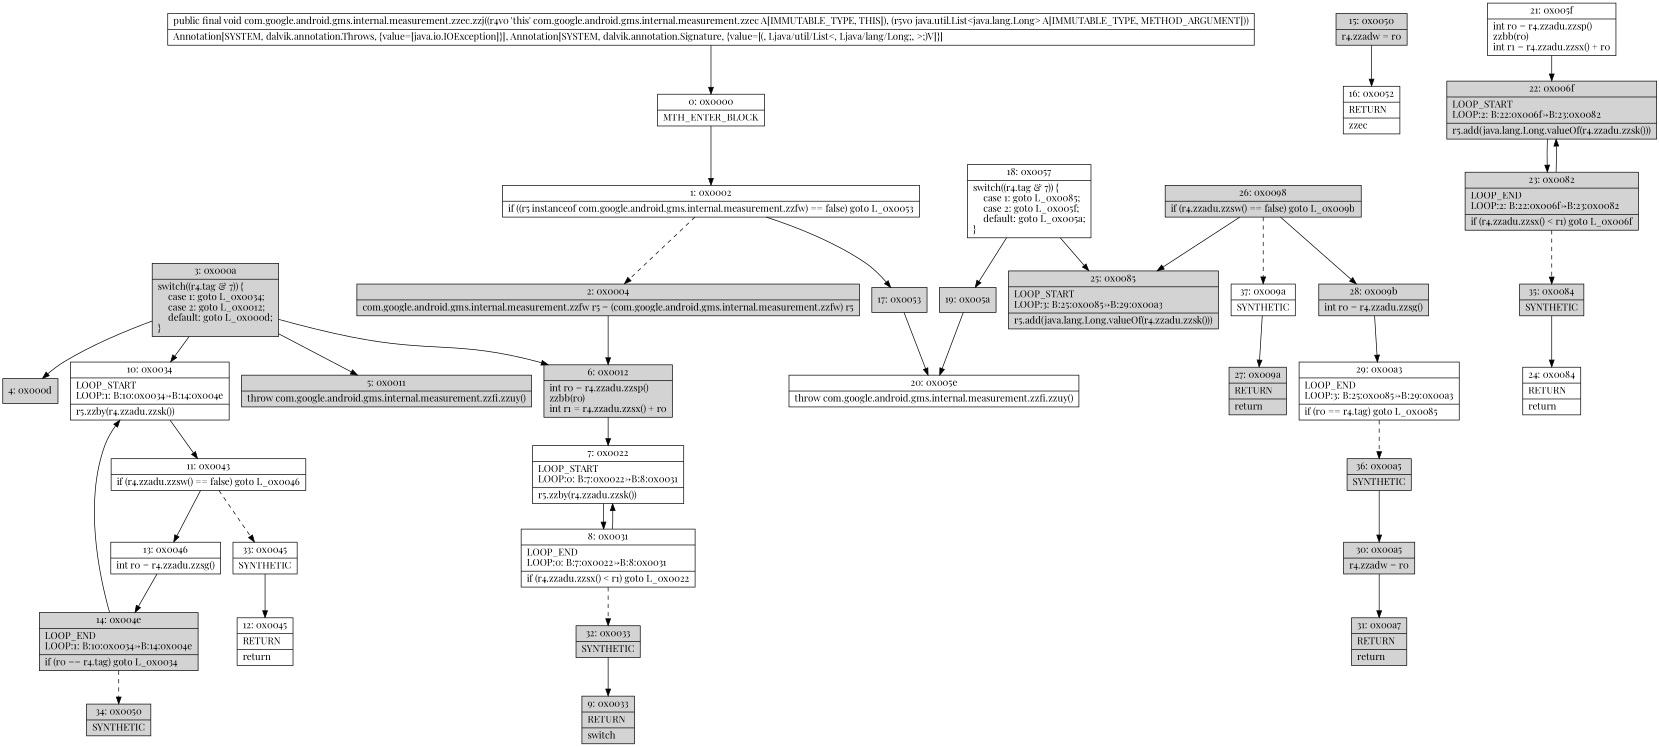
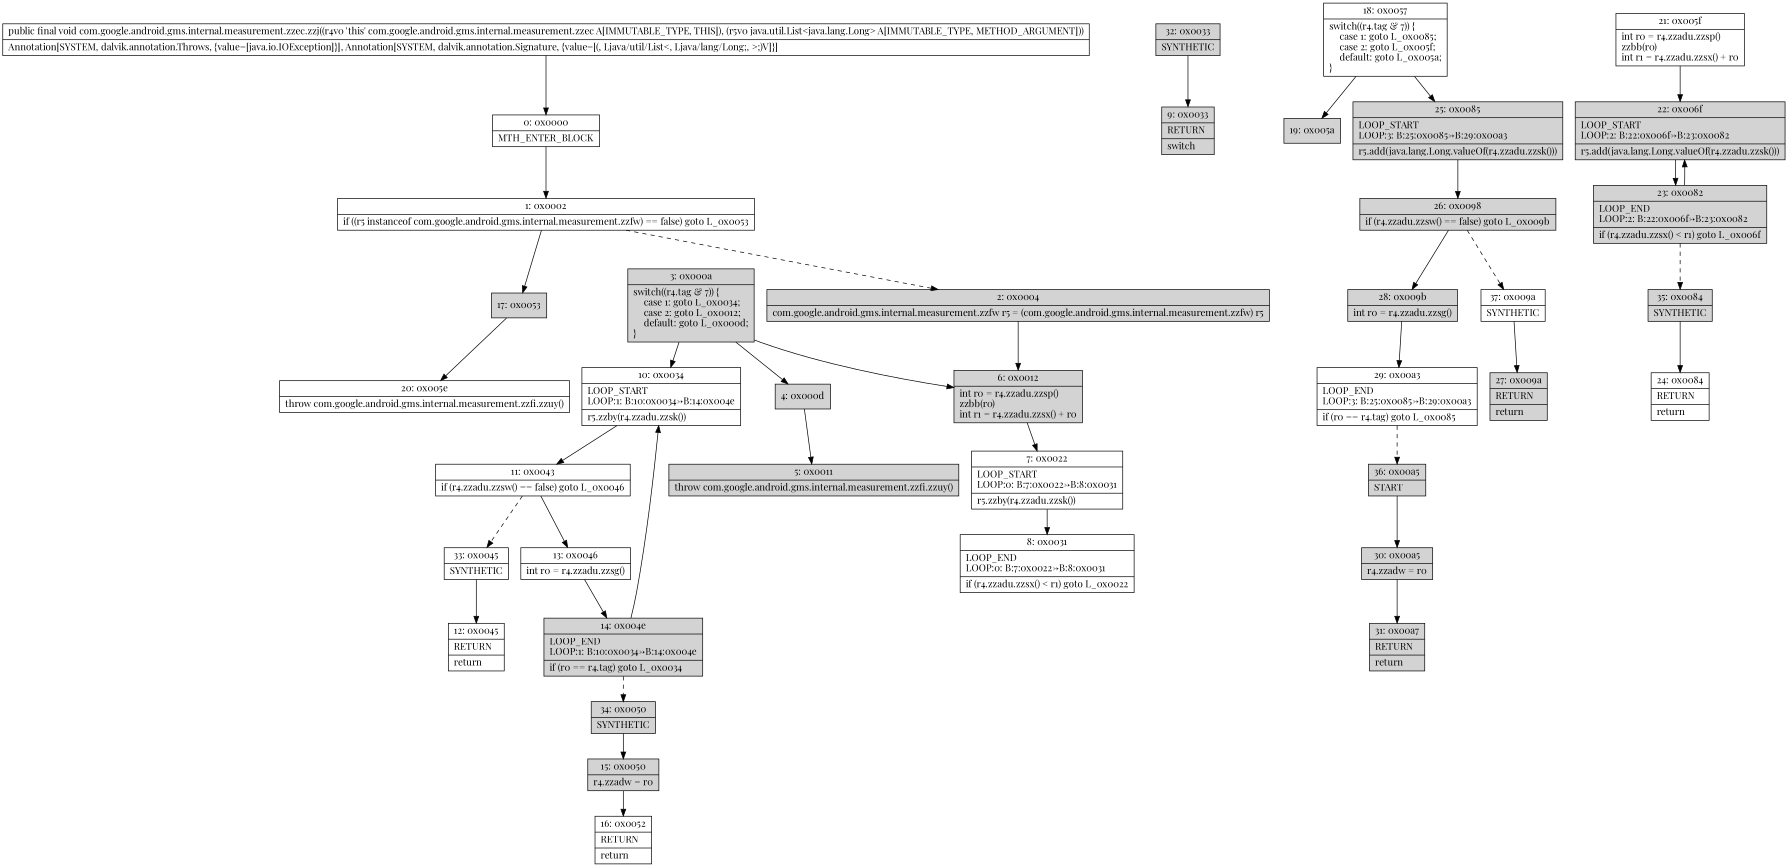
  digraph {
    fontname="Playfair Display"
    node [fillcolor=lightgrey fontname="Playfair Display" shape=record style=filled]
    edge [fontname="Playfair Display"]
    n1 [fillcolor=white label="{0\:\ 0x0000|MTH_ENTER_BLOCK\l}"]
    n2 [fillcolor=white label="{1\:\ 0x0002|if ((r5 instanceof com.google.android.gms.internal.measurement.zzfw) == false) goto L_0x0053\l}"]
    n3 [label="{2\:\ 0x0004|com.google.android.gms.internal.measurement.zzfw r5 = (com.google.android.gms.internal.measurement.zzfw) r5\l}"]
    n4 [label="{17\:\ 0x0053}"]
    n5 [label="{6\:\ 0x0012|int r0 = r4.zzadu.zzsp()\lzzbb(r0)\lint r1 = r4.zzadu.zzsx() + r0\l}"]
    n6 [fillcolor=white label="{20\:\ 0x005e|throw com.google.android.gms.internal.measurement.zzfi.zzuy()\l}"]
    n7 [label="{3\:\ 0x000a|switch((r4.tag & 7)) \{\l    case 1: goto L_0x0034;\l    case 2: goto L_0x0012;\l    default: goto L_0x000d;\l\}\l}"]
    n8 [label="{4\:\ 0x000d}"]
    n9 [fillcolor=white label="{10\:\ 0x0034|LOOP_START\lLOOP:1: B:10:0x0034\-\>B:14:0x004e\l|r5.zzby(r4.zzadu.zzsk())\l}"]
    n10 [label="{5\:\ 0x0011|throw com.google.android.gms.internal.measurement.zzfi.zzuy()\l}"]
    n11 [fillcolor=white label="{7\:\ 0x0022|LOOP_START\lLOOP:0: B:7:0x0022\-\>B:8:0x0031\l|r5.zzby(r4.zzadu.zzsk())\l}"]
    n12 [fillcolor=white label="{11\:\ 0x0043|if (r4.zzadu.zzsw() == false) goto L_0x0046\l}"]
    n13 [fillcolor=white label="{8\:\ 0x0031|LOOP_END\lLOOP:0: B:7:0x0022\-\>B:8:0x0031\l|if (r4.zzadu.zzsx() \< r1) goto L_0x0022\l}"]
    n14 [label="{32\:\ 0x0033|SYNTHETIC\l}"]
    n15 [label="{9\:\ 0x0033|RETURN\l|switch\l}"]
    n16 [fillcolor=white label="{13\:\ 0x0046|int r0 = r4.zzadu.zzsg()\l}"]
    n17 [fillcolor=white label="{33\:\ 0x0045|SYNTHETIC\l}"]
    n18 [label="{14\:\ 0x004e|LOOP_END\lLOOP:1: B:10:0x0034\-\>B:14:0x004e\l|if (r0 == r4.tag) goto L_0x0034\l}"]
    n19 [fillcolor=white label="{12\:\ 0x0045|RETURN\l|return\l}"]
    n20 [label="{34\:\ 0x0050|SYNTHETIC\l}"]
    n21 [label="{15\:\ 0x0050|r4.zzadw = r0\l}"]
-   n22 [fillcolor=white label="{16\:\ 0x0052|RETURN\l|zzec\l}"]
+   n22 [fillcolor=white label="{16\:\ 0x0052|RETURN\l|return\l}"]
    n23 [fillcolor=white label="{18\:\ 0x0057|switch((r4.tag & 7)) \{\l    case 1: goto L_0x0085;\l    case 2: goto L_0x005f;\l    default: goto L_0x005a;\l\}\l}"]
    n24 [label="{19\:\ 0x005a}"]
    n25 [label="{25\:\ 0x0085|LOOP_START\lLOOP:3: B:25:0x0085\-\>B:29:0x00a3\l|r5.add(java.lang.Long.valueOf(r4.zzadu.zzsk()))\l}"]
    n26 [fillcolor=white label="{21\:\ 0x005f|int r0 = r4.zzadu.zzsp()\lzzbb(r0)\lint r1 = r4.zzadu.zzsx() + r0\l}"]
    n27 [label="{22\:\ 0x006f|LOOP_START\lLOOP:2: B:22:0x006f\-\>B:23:0x0082\l|r5.add(java.lang.Long.valueOf(r4.zzadu.zzsk()))\l}"]
    n28 [label="{26\:\ 0x0098|if (r4.zzadu.zzsw() == false) goto L_0x009b\l}"]
    n29 [label="{23\:\ 0x0082|LOOP_END\lLOOP:2: B:22:0x006f\-\>B:23:0x0082\l|if (r4.zzadu.zzsx() \< r1) goto L_0x006f\l}"]
    n30 [label="{35\:\ 0x0084|SYNTHETIC\l}"]
    n31 [fillcolor=white label="{24\:\ 0x0084|RETURN\l|return\l}"]
    n32 [label="{28\:\ 0x009b|int r0 = r4.zzadu.zzsg()\l}"]
    n33 [fillcolor=white label="{37\:\ 0x009a|SYNTHETIC\l}"]
    n34 [fillcolor=white label="{29\:\ 0x00a3|LOOP_END\lLOOP:3: B:25:0x0085\-\>B:29:0x00a3\l|if (r0 == r4.tag) goto L_0x0085\l}"]
    n35 [label="{27\:\ 0x009a|RETURN\l|return\l}"]
-   n36 [label="{36\:\ 0x00a5|SYNTHETIC\l}"]
+   n36 [label="{36\:\ 0x00a5|START\l}"]
    n37 [label="{30\:\ 0x00a5|r4.zzadw = r0\l}"]
    n38 [label="{31\:\ 0x00a7|RETURN\l|return\l}"]
    n39 [fillcolor=white label="{public final void com.google.android.gms.internal.measurement.zzec.zzj((r4v0 'this' com.google.android.gms.internal.measurement.zzec A[IMMUTABLE_TYPE, THIS]), (r5v0 java.util.List\<java.lang.Long\> A[IMMUTABLE_TYPE, METHOD_ARGUMENT]))  | Annotation[SYSTEM, dalvik.annotation.Throws, \{value=[java.io.IOException]\}], Annotation[SYSTEM, dalvik.annotation.Signature, \{value=[(, Ljava\/util\/List\<, Ljava\/lang\/Long;, \>;)V]\}]\l}"]
    n1 -> n2
    n2 -> n3 [style=dashed]
    n2 -> n4
    n3 -> n5
    n4 -> n6
    n5 -> n11
    n7 -> n5
    n7 -> n8
    n7 -> n9
-   n7 -> n10
+   n8 -> n10
    n9 -> n12
    n11 -> n13
    n12 -> n16
    n12 -> n17 [style=dashed]
-   n13 -> n11
-   n13 -> n14 [style=dashed]
    n14 -> n15
    n16 -> n18
    n17 -> n19
    n18 -> n9
    n18 -> n20 [style=dashed]
+   n20 -> n21
    n21 -> n22
    n23 -> n24
    n23 -> n25
-   n24 -> n6
-   n28 -> n25
+   n25 -> n28
    n26 -> n27
    n27 -> n29
    n28 -> n32
    n28 -> n33 [style=dashed]
    n29 -> n27
    n29 -> n30 [style=dashed]
    n30 -> n31
    n32 -> n34
    n33 -> n35
    n34 -> n36 [style=dashed]
    n36 -> n37
    n37 -> n38
    n39 -> n1
  }
